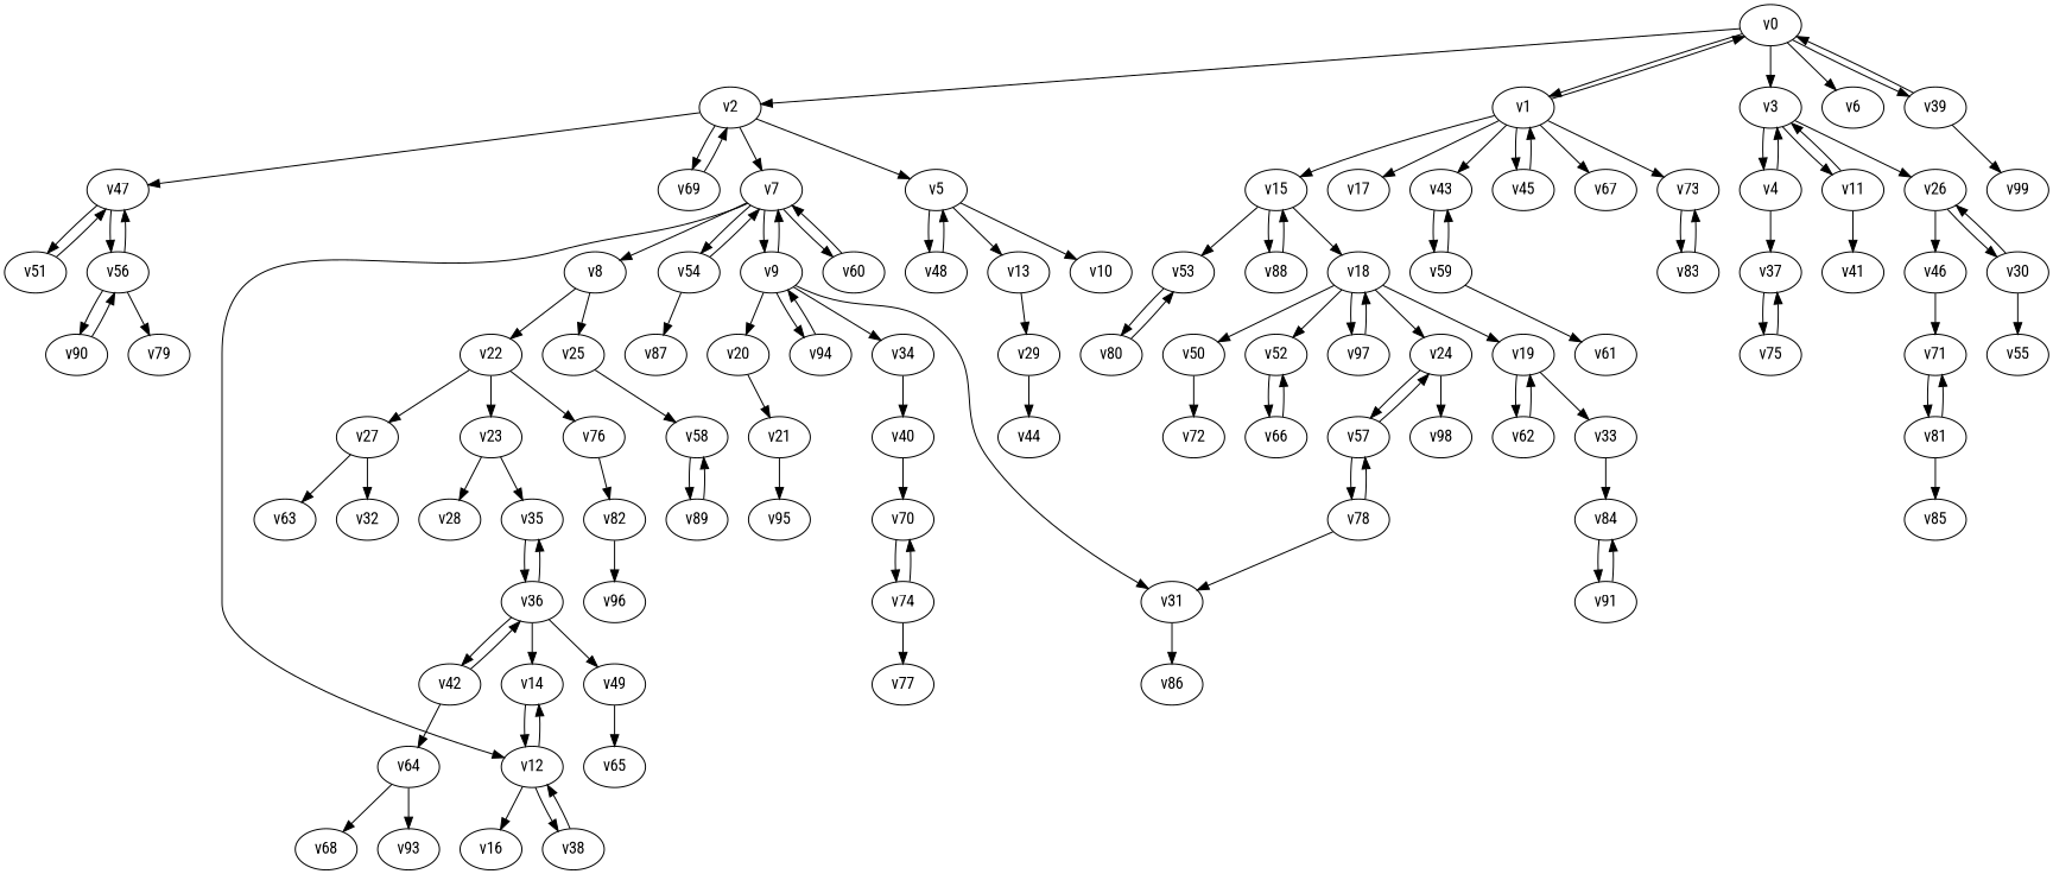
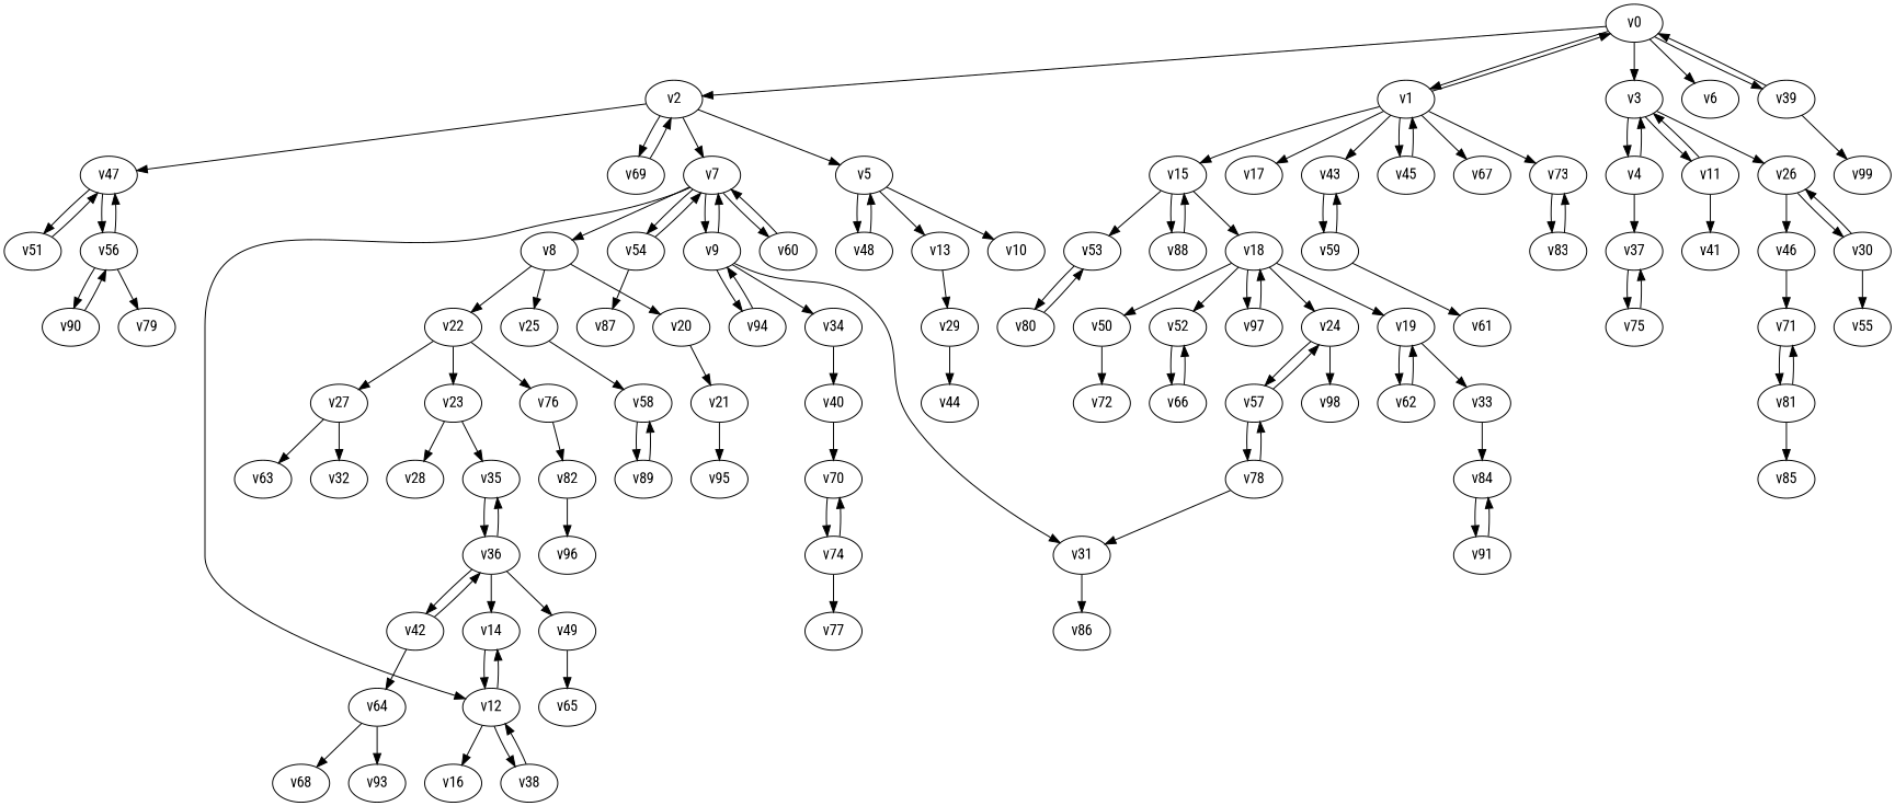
  digraph {
    fontname="Roboto Condensed"
    node [fontname="Roboto Condensed" player=1 weight=4]
    edge [fontname="Roboto Condensed"]
    v0 [player=0 weight=9]
    v1 [weight=7]
    v2 [player=0 weight=2]
    v3 [weight=10]
    v6 [player=0 weight=7]
    v39 [weight=17]
    v15 [weight=14]
    v17 [weight=-2]
    v43
    v45
    v67 [weight=13]
    v73 [weight=9]
    v5 [weight=10]
    v7 [weight=8]
    v47 [weight=12]
    v69 [weight=2]
    v4 [player=0 weight=8]
    v11 [weight=15]
    v26 [player=0 weight=0]
    v99 [weight=13]
    v18 [player=0 weight=7]
    v53
    v88 [player=0 weight=11]
    v59 [weight=12]
    v83 [weight=11]
    v10 [player=0 weight=8]
    v13 [weight=6]
    v48 [player=0]
    v8 [player=0 weight=7]
    v9 [weight=3]
    v12 [player=0 weight=7]
    v54 [player=0 weight=0]
    v60 [player=0 weight=3]
    v51 [weight=8]
    v56 [player=0 weight=3]
    v37 [weight=7]
    v41 [weight=12]
    v30 [player=0]
    v46 [player=0 weight=6]
    v75 [weight=1]
    v29 [weight=-1]
    v22 [player=0 weight=9]
    v25 [weight=6]
    v20 [player=0 weight=11]
    v31 [weight=-1]
    v34 [player=0 weight=13]
    v94 [player=0]
    v14 [player=0 weight=14]
    v16 [player=0 weight=-2]
    v38 [player=0 weight=3]
    v87 [weight=12]
    v23 [weight=13]
    v27 [weight=3]
    v76 [player=0 weight=2]
    v58 [player=0 weight=15]
    v21 [weight=12]
    v86 [player=0]
    v40 [player=0 weight=15]
    v44 [player=0 weight=11]
    v19 [weight=13]
    v24 [player=0 weight=12]
    v50 [player=0 weight=14]
    v52 [player=0 weight=6]
    v97 [weight=10]
    v80 [player=0 weight=5]
    v33 [weight=-1]
    v62 [player=0 weight=6]
    v57 [weight=17]
    v98 [player=0 weight=13]
    v72 [player=0 weight=10]
    v66 [player=0 weight=9]
    v84 [player=0 weight=12]
    v95 [weight=7]
    v28 [player=0 weight=12]
    v35 [weight=3]
    v32 [player=0 weight=13]
    v63 [weight=14]
    v82 [player=0 weight=3]
    v36 [player=0]
    v78 [player=0 weight=7]
    v89 [weight=2]
    v55 [weight=17]
    v71 [weight=8]
    v91 [weight=16]
    v70 [player=0 weight=13]
    v42 [player=0 weight=9]
    v49 [weight=16]
    v64 [player=0 weight=-3]
    v65 [weight=8]
    v74 [player=0 weight=6]
    v68 [player=0 weight=6]
    v93 [weight=9]
    v61 [weight=11]
    v81 [weight=0]
    v79 [weight=11]
    v90 [player=0]
    v77 [weight=15]
    v85 [weight=16]
    v96 [player=0 weight=2]
    v0 -> v1
    v0 -> v2
    v0 -> v3
    v0 -> v6
    v0 -> v39
    v1 -> v0
    v1 -> v15
    v1 -> v17
    v1 -> v43
    v1 -> v45
    v1 -> v67
    v1 -> v73
    v2 -> v5
    v2 -> v7
    v2 -> v47
    v2 -> v69
    v3 -> v4
    v3 -> v11
    v3 -> v26
    v39 -> v0
    v39 -> v99
    v15 -> v18
    v15 -> v53
    v15 -> v88
    v43 -> v59
    v45 -> v1
    v73 -> v83
    v5 -> v10
    v5 -> v13
    v5 -> v48
    v7 -> v8
    v7 -> v9
    v7 -> v12
    v7 -> v54
    v7 -> v60
    v47 -> v51
    v47 -> v56
    v69 -> v2
    v4 -> v3
    v4 -> v37
    v11 -> v3
    v11 -> v41
    v26 -> v30
    v26 -> v46
    v18 -> v19
    v18 -> v24
    v18 -> v50
    v18 -> v52
    v18 -> v97
    v53 -> v80
    v88 -> v15
    v59 -> v43
    v59 -> v61
    v83 -> v73
    v13 -> v29
    v48 -> v5
    v8 -> v22
    v8 -> v25
    v9 -> v7
-   v9 -> v20
+   v8 -> v20
    v9 -> v31
    v9 -> v34
    v9 -> v94
    v12 -> v14
    v12 -> v16
    v12 -> v38
    v54 -> v7
    v54 -> v87
    v60 -> v7
    v51 -> v47
    v56 -> v47
    v56 -> v79
    v56 -> v90
    v37 -> v75
    v30 -> v26
    v30 -> v55
    v46 -> v71
    v75 -> v37
    v29 -> v44
    v22 -> v23
    v22 -> v27
    v22 -> v76
    v25 -> v58
    v20 -> v21
    v31 -> v86
    v34 -> v40
    v94 -> v9
    v14 -> v12
    v38 -> v12
    v23 -> v28
    v23 -> v35
    v27 -> v32
    v27 -> v63
    v76 -> v82
    v58 -> v89
    v21 -> v95
    v40 -> v70
    v19 -> v33
    v19 -> v62
    v24 -> v57
    v24 -> v98
    v50 -> v72
    v52 -> v66
    v97 -> v18
    v80 -> v53
    v33 -> v84
    v62 -> v19
    v57 -> v24
    v57 -> v78
    v66 -> v52
    v84 -> v91
    v35 -> v36
    v82 -> v96
    v36 -> v14
    v36 -> v35
    v36 -> v42
    v36 -> v49
    v78 -> v31
    v78 -> v57
    v89 -> v58
    v71 -> v81
    v91 -> v84
    v70 -> v74
    v42 -> v36
    v42 -> v64
    v49 -> v65
    v64 -> v68
    v64 -> v93
    v74 -> v70
    v74 -> v77
    v81 -> v71
    v81 -> v85
    v90 -> v56
  }
